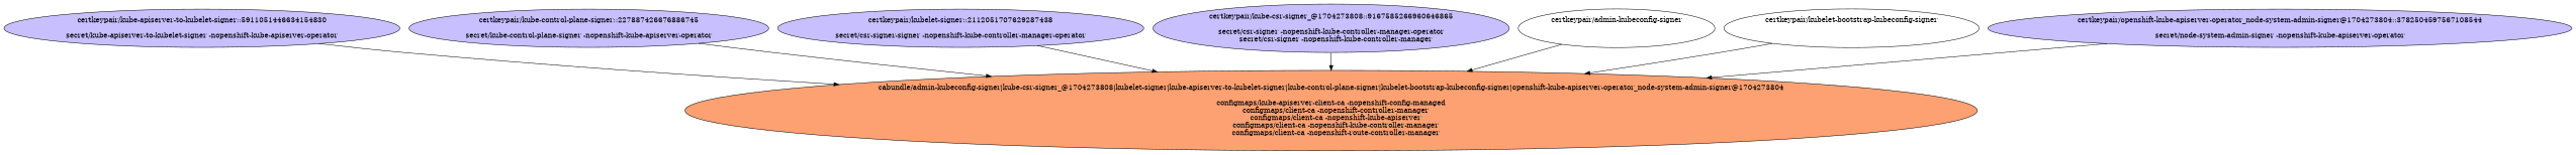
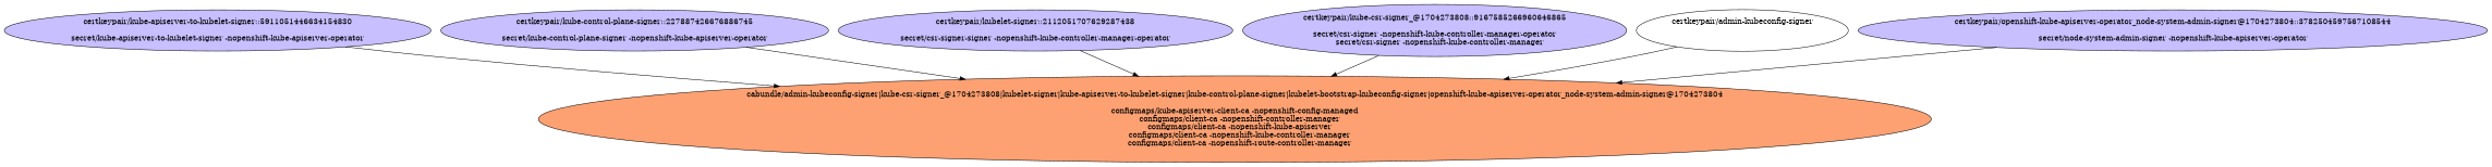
  digraph {
    node [fillcolor="#c7bfff" style=filled]
    n1 [label="certkeypair/kube-apiserver-to-kubelet-signer::5911051446634154830\n\nsecret/kube-apiserver-to-kubelet-signer -nopenshift-kube-apiserver-operator\n"]
    n2 [fillcolor="#fda172" label="cabundle/admin-kubeconfig-signer|kube-csr-signer_@1704273808|kubelet-signer|kube-apiserver-to-kubelet-signer|kube-control-plane-signer|kubelet-bootstrap-kubeconfig-signer|openshift-kube-apiserver-operator_node-system-admin-signer@1704273804\n\nconfigmaps/kube-apiserver-client-ca -nopenshift-config-managed\n    configmaps/client-ca -nopenshift-controller-manager\n    configmaps/client-ca -nopenshift-kube-apiserver\n    configmaps/client-ca -nopenshift-kube-controller-manager\n    configmaps/client-ca -nopenshift-route-controller-manager\n"]
    n3 [label="certkeypair/kube-control-plane-signer::227887426676886745\n\nsecret/kube-control-plane-signer -nopenshift-kube-apiserver-operator\n"]
    n4 [label="certkeypair/kubelet-signer::2112051707629287438\n\nsecret/csr-signer-signer -nopenshift-kube-controller-manager-operator\n"]
    n5 [label="certkeypair/kube-csr-signer_@1704273808::9167585266960646865\n\nsecret/csr-signer -nopenshift-kube-controller-manager-operator\n    secret/csr-signer -nopenshift-kube-controller-manager\n"]
    n6 [fillcolor=white label="certkeypair/admin-kubeconfig-signer\n\n\n"]
-   n7 [fillcolor=white label="certkeypair/kubelet-bootstrap-kubeconfig-signer\n\n\n"]
    n8 [label="certkeypair/openshift-kube-apiserver-operator_node-system-admin-signer@1704273804::3782504597567108544\n\nsecret/node-system-admin-signer -nopenshift-kube-apiserver-operator\n"]
    n1 -> n2
    n3 -> n2
    n4 -> n2
    n5 -> n2
    n6 -> n2
-   n7 -> n2
    n8 -> n2
  }
